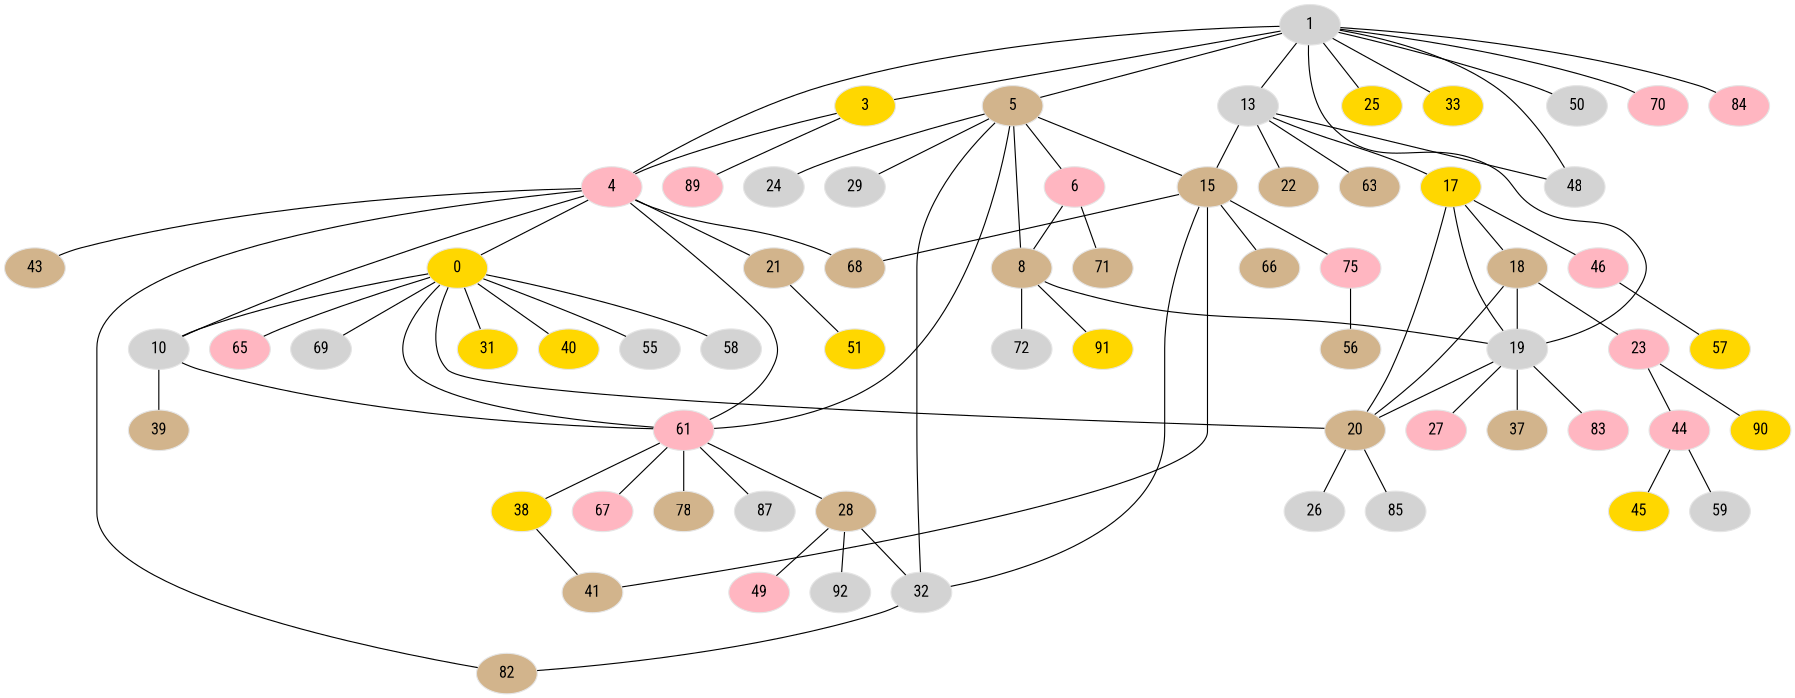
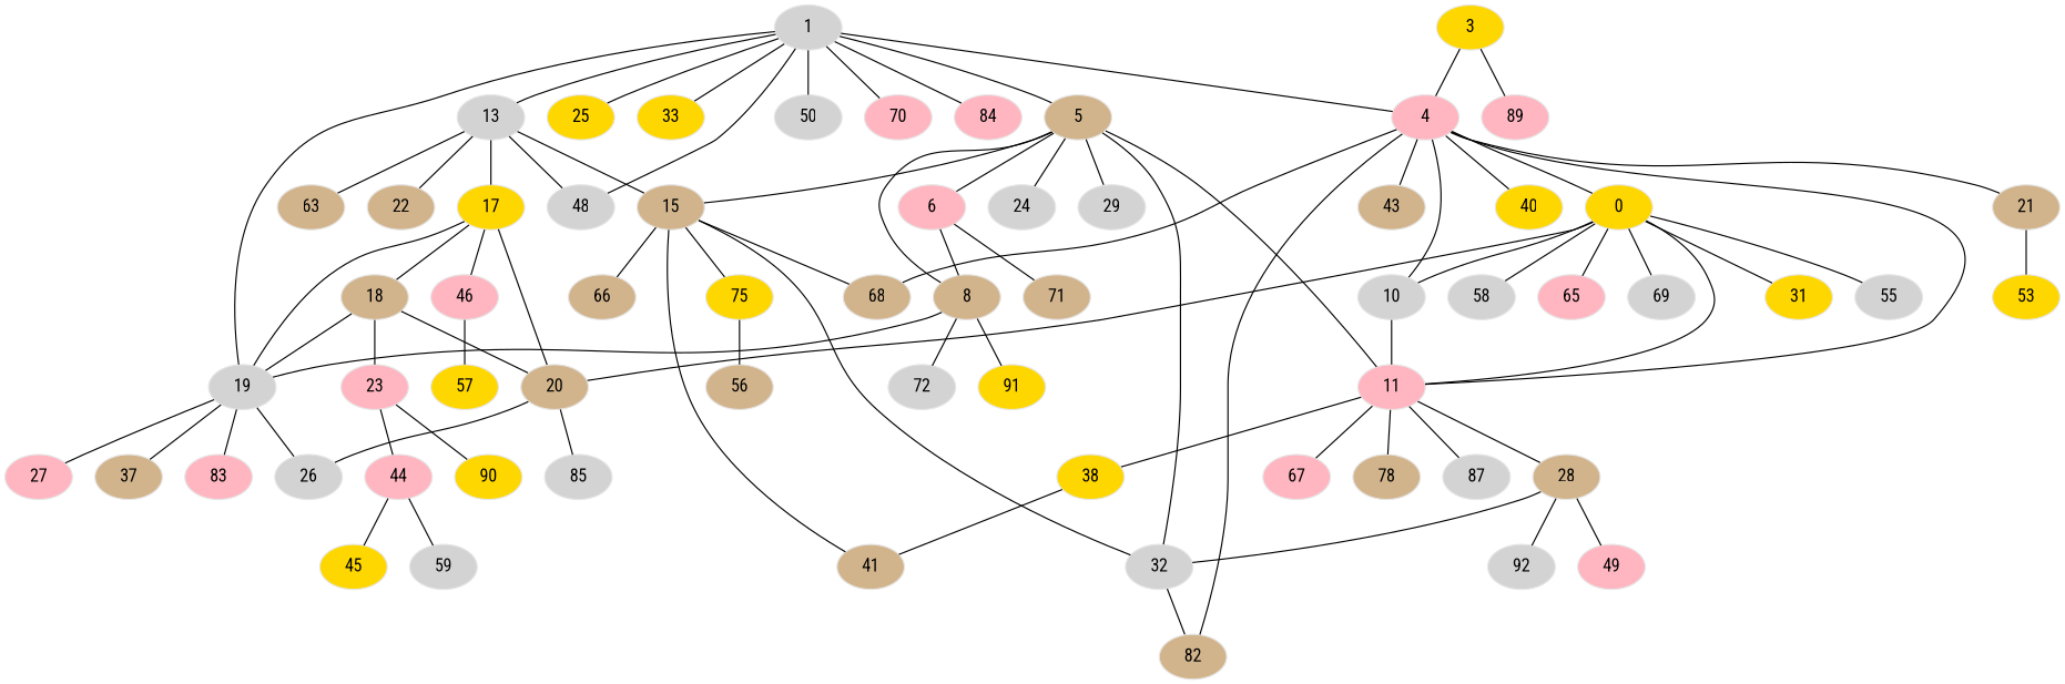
  graph {
    fontname="Roboto Condensed"
    node [color=gray90 fillcolor=tan fontname="Roboto Condensed" style=filled]
    edge [fontname="Roboto Condensed"]
    1 [fillcolor=lightgrey super="+2"]
    3 [fillcolor=gold]
    4 [fillcolor=lightpink super="+12"]
    5 [super="+7"]
    13 [fillcolor=lightgrey super="+14"]
    19 [fillcolor=lightgrey super="+51"]
    25 [fillcolor=gold super="+61"]
    33 [fillcolor=gold]
    48 [fillcolor=lightgrey super="+79"]
    50 [fillcolor=lightgrey]
    70 [fillcolor=lightpink]
    84 [fillcolor=lightpink]
    89 [fillcolor=lightpink]
    n14 [fillcolor=gold label=0 super="+47"]
    10 [fillcolor=lightgrey]
-   11 [fillcolor=lightpink super="+77" label=61]
+   11 [fillcolor=lightpink super="+77"]
    21 [super="+30"]
    43
    68
    82
    15 [super="+16"]
    6 [fillcolor=lightpink super="+42"]
    8
    24 [fillcolor=lightgrey]
    29 [fillcolor=lightgrey super="+35"]
    32 [fillcolor=lightgrey super="+65"]
    17 [fillcolor=gold super="+76"]
    22 [super="+34"]
    63
    20 [super="+81"]
    27 [fillcolor=lightpink]
    37
    83 [fillcolor=lightpink]
    31 [fillcolor=gold]
    40 [fillcolor=gold]
    55 [fillcolor=lightgrey]
    58 [fillcolor=lightgrey]
    n38 [fillcolor=lightpink label=65]
    69 [fillcolor=lightgrey]
-   39
    28 [super="+36"]
    38 [fillcolor=gold]
    67 [fillcolor=lightpink]
    78
    87 [fillcolor=lightgrey]
    41 [super="+56"]
    66
-   75 [fillcolor=lightpink super="+80"]
-   53 [fillcolor=gold label=51]
+   75 [fillcolor=gold super="+80"]
+   53 [fillcolor=gold]
    71 [super="+73"]
    72 [fillcolor=lightgrey]
    91 [fillcolor=gold]
    26 [fillcolor=lightgrey]
    85 [fillcolor=lightgrey]
    49 [fillcolor=lightpink]
    92 [fillcolor=lightgrey]
    18 [super="+74"]
    46 [fillcolor=lightpink]
    n59 [label=56]
    23 [fillcolor=lightpink super="+62"]
    57 [fillcolor=gold]
    44 [fillcolor=lightpink super="+88"]
    90 [fillcolor=gold]
    45 [fillcolor=gold]
    59 [fillcolor=lightgrey]
-   1 -- 3 [weight=2]
    1 -- 4 [weight=2]
    1 -- 5
    1 -- 13
    1 -- 19
    1 -- 25
    1 -- 33
    1 -- 48
    1 -- 50
    1 -- 70
    1 -- 84
    3 -- 4
    3 -- 89
    4 -- n14
    4 -- 10
    4 -- 11
    4 -- 21
    4 -- 43
    4 -- 68
    4 -- 82
    5 -- 11
    5 -- 15
    5 -- 6 [weight=2]
    5 -- 8 [weight=2]
    5 -- 24
    5 -- 29
    5 -- 32
    13 -- 48
    13 -- 15 [weight=4]
    13 -- 17
    13 -- 22
    13 -- 63
-   19 -- 20
+   19 -- 26
    19 -- 27
    19 -- 37
    19 -- 83
    n14 -- 10
    n14 -- 11
    n14 -- 20
    n14 -- 31
-   n14 -- 40
+   4 -- 40
    n14 -- 55
    n14 -- 58
    n14 -- n38
    n14 -- 69
    10 -- 11
-   10 -- 39
    11 -- 28
    11 -- 38
    11 -- 67
    11 -- 78
    11 -- 87
    21 -- 53
    15 -- 68
    15 -- 32
    15 -- 41
    15 -- 66
    15 -- 75
    6 -- 8
    6 -- 71
    8 -- 19
    8 -- 72
    8 -- 91
    32 -- 82
    17 -- 19
    17 -- 20
    17 -- 18
    17 -- 46
    20 -- 26
    20 -- 85
    28 -- 32
    28 -- 49
    28 -- 92
    38 -- 41
    75 -- n59
    18 -- 19
    18 -- 20
    18 -- 23
    46 -- 57
    23 -- 44
    23 -- 90
    44 -- 45
    44 -- 59
  }
